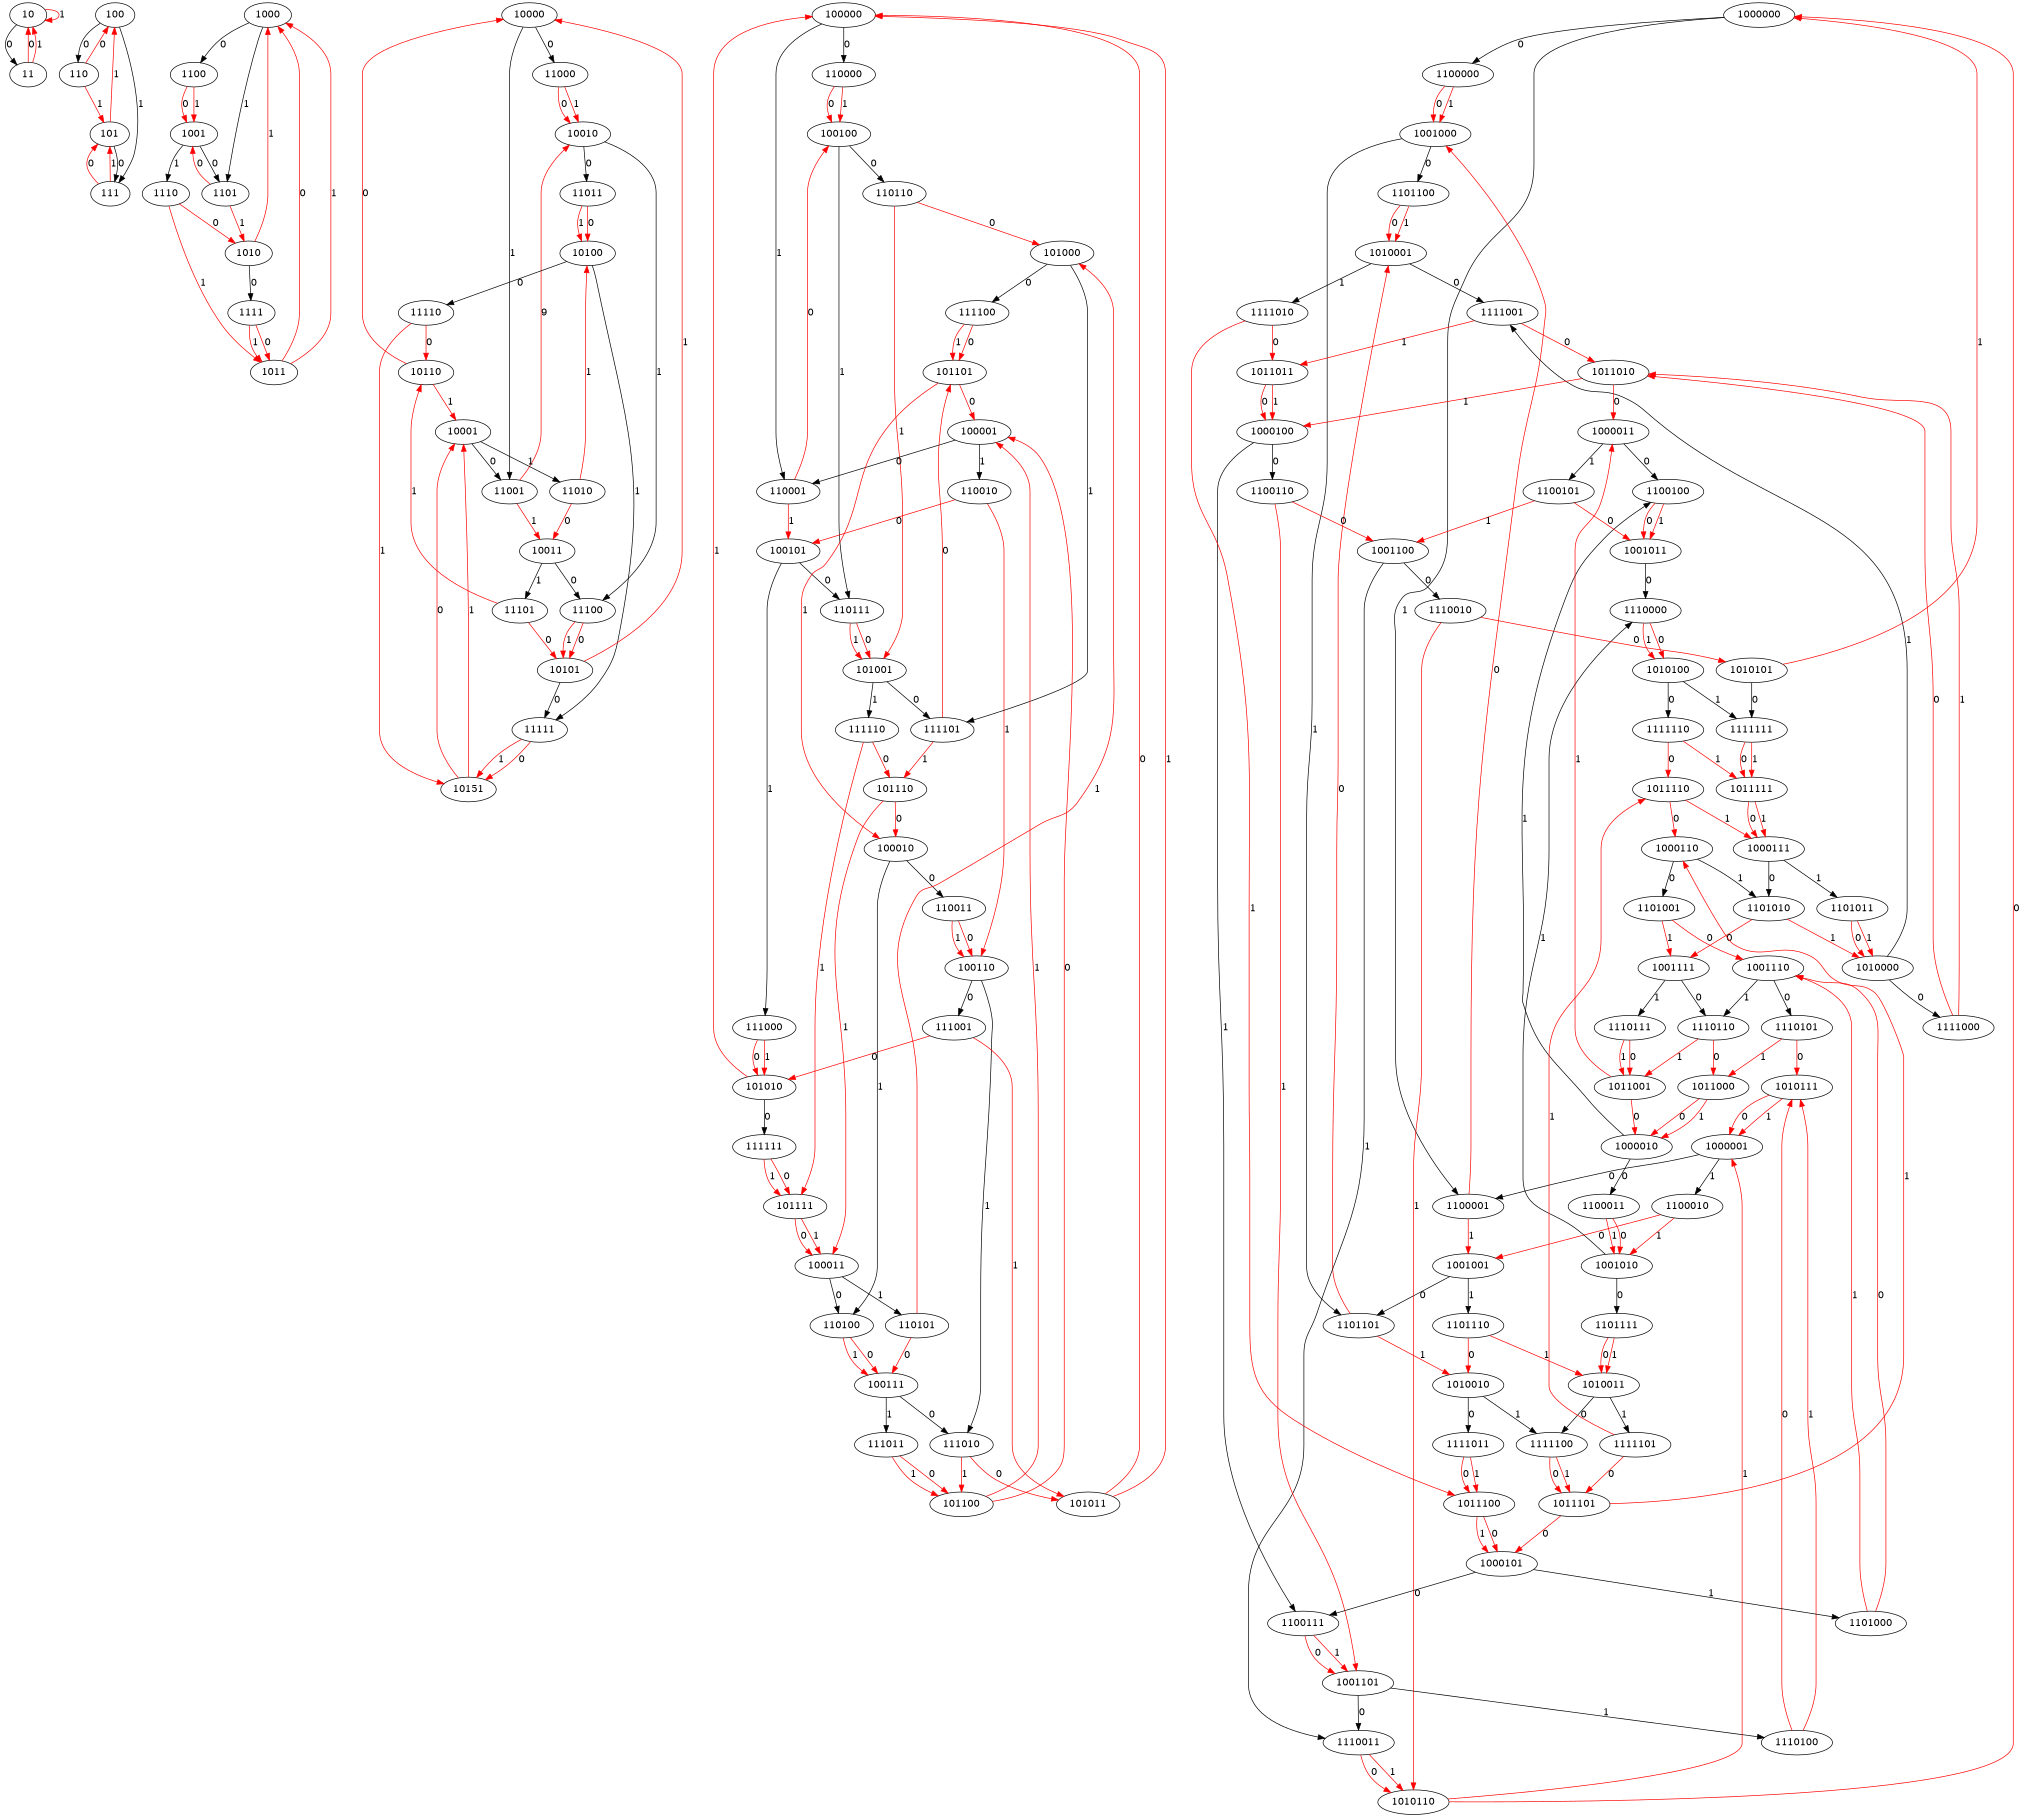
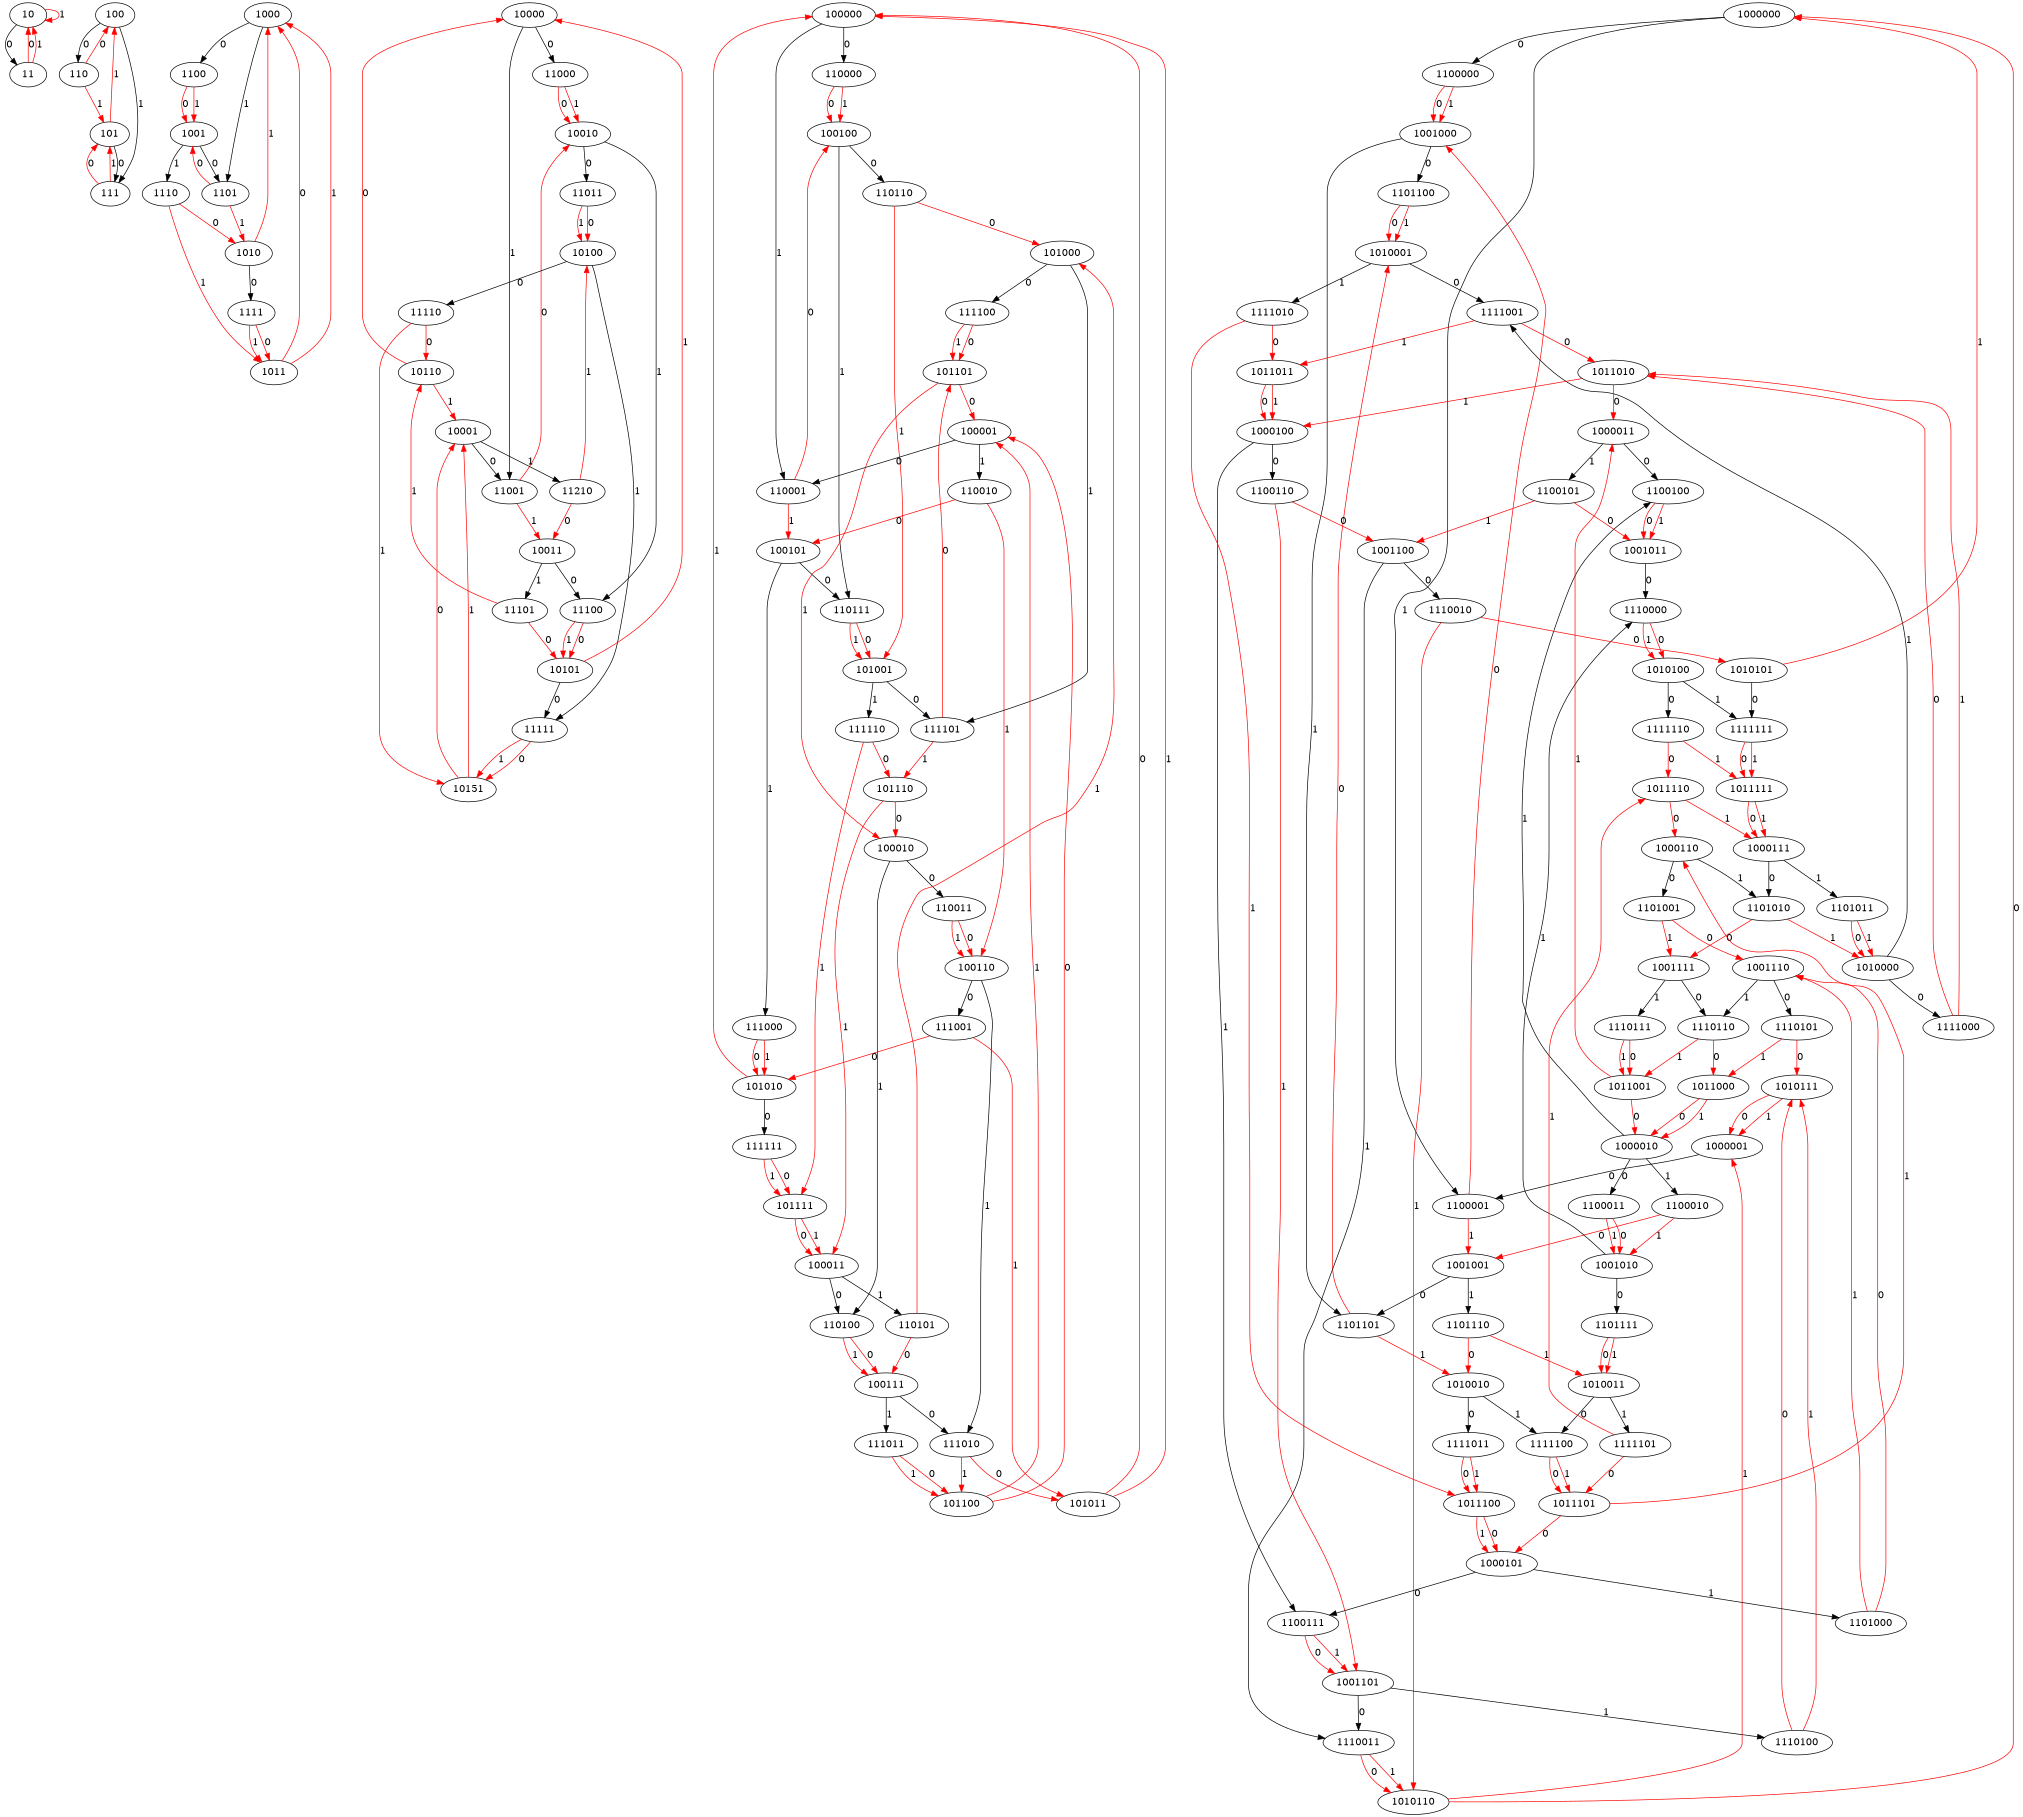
  digraph {
    edge [color=red]
    10
    11
    100
    110
    111
    101
    1000
    1100
    1101
    1001
    1010
    1110
    1111
    1011
    10000
    11000
    11001
    10010
    10011
    11011
    11100
    11101
    10001
-   11010
+   11010 [label=11210]
    10100
    11110
    11111
    10101
    10110
    n30 [label=10151]
    100000
    110000
    110001
    100100
    100101
    110110
    110111
    111000
    100001
    110010
    100110
    111001
    111010
    100010
    110011
    110100
    100111
    111011
    100011
    110101
    101000
    111100
    111101
    101001
    111110
    101010
    111111
    101011
    101100
    101101
    101110
    101111
    1000000
    1100000
    1100001
    1001000
    1001001
    1101100
    1101101
    1101110
    1000001
    1100010
    1001010
    1101111
    1110000
    1000010
    1100011
    1100100
    1001011
    1000011
    1100101
    1001100
    1110010
    1110011
    1000100
    1100110
    1100111
    1001101
    1110100
    1000101
    1101000
    1001110
    1110101
    1110110
    1000110
    1101001
    1101010
    1001111
    1010000
    1110111
    1111000
    1111001
    1000111
    1101011
    1010001
    1010010
    1111010
    1111011
    1111100
    1010011
    1111101
    1010100
    1111110
    1111111
    1010101
    1010110
    1010111
    1011000
    1011001
    1011010
    1011011
    1011100
    1011101
    1011110
    1011111
    10 -> 10 [label=1]
    10 -> 11 [label=0 color=""]
    11 -> 10 [label=0]
    11 -> 10 [label=1]
    100 -> 110 [label=0 color=""]
    100 -> 111 [label=1 color=""]
    110 -> 100 [label=0]
    110 -> 101 [label=1]
    111 -> 101 [label=0]
    111 -> 101 [label=1]
    101 -> 100 [label=1]
    101 -> 111 [label=0 color=""]
    1000 -> 1100 [label=0 color=""]
    1000 -> 1101 [label=1 color=""]
    1100 -> 1001 [label=0]
    1100 -> 1001 [label=1]
    1101 -> 1001 [label=0]
    1101 -> 1010 [label=1]
    1001 -> 1101 [label=0 color=""]
    1001 -> 1110 [label=1 color=""]
    1010 -> 1000 [label=1]
    1010 -> 1111 [label=0 color=""]
    1110 -> 1010 [label=0]
    1110 -> 1011 [label=1]
    1111 -> 1011 [label=0]
    1111 -> 1011 [label=1]
    1011 -> 1000 [label=0]
    1011 -> 1000 [label=1]
    10000 -> 11000 [label=0 color=""]
    10000 -> 11001 [label=1 color=""]
    11000 -> 10010 [label=0]
    11000 -> 10010 [label=1]
-   11001 -> 10010 [label=9]
+   11001 -> 10010 [label=0]
    11001 -> 10011 [label=1]
    10010 -> 11011 [label=0 color=""]
    10010 -> 11100 [label=1 color=""]
    10011 -> 11100 [label=0 color=""]
    10011 -> 11101 [label=1 color=""]
    11011 -> 10100 [label=0]
    11011 -> 10100 [label=1]
    11100 -> 10101 [label=0]
    11100 -> 10101 [label=1]
    11101 -> 10101 [label=0]
    11101 -> 10110 [label=1]
    10001 -> 11001 [label=0 color=""]
    10001 -> 11010 [label=1 color=""]
    11010 -> 10011 [label=0]
    11010 -> 10100 [label=1]
    10100 -> 11110 [label=0 color=""]
    10100 -> 11111 [label=1 color=""]
    11110 -> 10110 [label=0]
    11110 -> n30 [label=1]
    11111 -> n30 [label=0]
    11111 -> n30 [label=1]
    10101 -> 10000 [label=1]
    10101 -> 11111 [label=0 color=""]
    10110 -> 10000 [label=0]
    10110 -> 10001 [label=1]
    n30 -> 10001 [label=0]
    n30 -> 10001 [label=1]
    100000 -> 110000 [label=0 color=""]
    100000 -> 110001 [label=1 color=""]
    110000 -> 100100 [label=0]
    110000 -> 100100 [label=1]
    110001 -> 100100 [label=0]
    110001 -> 100101 [label=1]
    100100 -> 110110 [label=0 color=""]
    100100 -> 110111 [label=1 color=""]
    100101 -> 110111 [label=0 color=""]
    100101 -> 111000 [label=1 color=""]
    110110 -> 101000 [label=0]
    110110 -> 101001 [label=1]
    110111 -> 101001 [label=0]
    110111 -> 101001 [label=1]
    111000 -> 101010 [label=0]
    111000 -> 101010 [label=1]
    100001 -> 110001 [label=0 color=""]
    100001 -> 110010 [label=1 color=""]
    110010 -> 100101 [label=0]
    110010 -> 100110 [label=1]
    100110 -> 111001 [label=0 color=""]
    100110 -> 111010 [label=1 color=""]
    111001 -> 101010 [label=0]
    111001 -> 101011 [label=1]
    111010 -> 101011 [label=0]
    111010 -> 101100 [label=1]
    100010 -> 110011 [label=0 color=""]
    100010 -> 110100 [label=1 color=""]
    110011 -> 100110 [label=0]
    110011 -> 100110 [label=1]
    110100 -> 100111 [label=0]
    110100 -> 100111 [label=1]
    100111 -> 111010 [label=0 color=""]
    100111 -> 111011 [label=1 color=""]
    111011 -> 101100 [label=0]
    111011 -> 101100 [label=1]
    100011 -> 110100 [label=0 color=""]
    100011 -> 110101 [label=1 color=""]
    110101 -> 100111 [label=0]
    110101 -> 101000 [label=1]
    101000 -> 111100 [label=0 color=""]
    101000 -> 111101 [label=1 color=""]
    111100 -> 101101 [label=0]
    111100 -> 101101 [label=1]
    111101 -> 101101 [label=0]
    111101 -> 101110 [label=1]
    101001 -> 111101 [label=0 color=""]
    101001 -> 111110 [label=1 color=""]
    111110 -> 101110 [label=0]
    111110 -> 101111 [label=1]
    101010 -> 100000 [label=1]
    101010 -> 111111 [label=0 color=""]
    111111 -> 101111 [label=0]
    111111 -> 101111 [label=1]
    101011 -> 100000 [label=0]
    101011 -> 100000 [label=1]
    101100 -> 100001 [label=0]
    101100 -> 100001 [label=1]
    101101 -> 100001 [label=0]
    101101 -> 100010 [label=1]
    101110 -> 100010 [label=0]
    101110 -> 100011 [label=1]
    101111 -> 100011 [label=0]
    101111 -> 100011 [label=1]
    1000000 -> 1100000 [label=0 color=""]
    1000000 -> 1100001 [label=1 color=""]
    1100000 -> 1001000 [label=0]
    1100000 -> 1001000 [label=1]
    1100001 -> 1001000 [label=0]
    1100001 -> 1001001 [label=1]
    1001000 -> 1101100 [label=0 color=""]
    1001000 -> 1101101 [label=1 color=""]
    1001001 -> 1101101 [label=0 color=""]
    1001001 -> 1101110 [label=1 color=""]
    1101100 -> 1010001 [label=0]
    1101100 -> 1010001 [label=1]
    1101101 -> 1010001 [label=0]
    1101101 -> 1010010 [label=1]
    1101110 -> 1010010 [label=0]
    1101110 -> 1010011 [label=1]
    1000001 -> 1100001 [label=0 color=""]
-   1000001 -> 1100010 [label=1 color=""]
+   1000010 -> 1100010 [label=1 color=""]
    1100010 -> 1001001 [label=0]
    1100010 -> 1001010 [label=1]
    1001010 -> 1101111 [label=0 color=""]
    1001010 -> 1110000 [label=1 color=""]
    1101111 -> 1010011 [label=0]
    1101111 -> 1010011 [label=1]
    1110000 -> 1010100 [label=0]
    1110000 -> 1010100 [label=1]
    1000010 -> 1100011 [label=0 color=""]
    1000010 -> 1100100 [label=1 color=""]
    1100011 -> 1001010 [label=0]
    1100011 -> 1001010 [label=1]
    1100100 -> 1001011 [label=0]
    1100100 -> 1001011 [label=1]
    1001011 -> 1110000 [label=0 color=""]
    1000011 -> 1100100 [label=0 color=""]
    1000011 -> 1100101 [label=1 color=""]
    1100101 -> 1001011 [label=0]
    1100101 -> 1001100 [label=1]
    1001100 -> 1110010 [label=0 color=""]
    1001100 -> 1110011 [label=1 color=""]
    1110010 -> 1010101 [label=0]
    1110010 -> 1010110 [label=1]
    1110011 -> 1010110 [label=0]
    1110011 -> 1010110 [label=1]
    1000100 -> 1100110 [label=0 color=""]
    1000100 -> 1100111 [label=1 color=""]
    1100110 -> 1001100 [label=0]
    1100110 -> 1001101 [label=1]
    1100111 -> 1001101 [label=0]
    1100111 -> 1001101 [label=1]
    1001101 -> 1110011 [label=0 color=""]
    1001101 -> 1110100 [label=1 color=""]
    1110100 -> 1010111 [label=0]
    1110100 -> 1010111 [label=1]
    1000101 -> 1100111 [label=0 color=""]
    1000101 -> 1101000 [label=1 color=""]
    1101000 -> 1001110 [label=0]
    1101000 -> 1001110 [label=1]
    1001110 -> 1110101 [label=0 color=""]
    1001110 -> 1110110 [label=1 color=""]
    1110101 -> 1010111 [label=0]
    1110101 -> 1011000 [label=1]
    1110110 -> 1011000 [label=0]
    1110110 -> 1011001 [label=1]
    1000110 -> 1101001 [label=0 color=""]
    1000110 -> 1101010 [label=1 color=""]
    1101001 -> 1001110 [label=0]
    1101001 -> 1001111 [label=1]
    1101010 -> 1001111 [label=0]
    1101010 -> 1010000 [label=1]
    1001111 -> 1110110 [label=0 color=""]
    1001111 -> 1110111 [label=1 color=""]
    1010000 -> 1111000 [label=0 color=""]
    1010000 -> 1111001 [label=1 color=""]
    1110111 -> 1011001 [label=0]
    1110111 -> 1011001 [label=1]
    1111000 -> 1011010 [label=0]
    1111000 -> 1011010 [label=1]
    1111001 -> 1011010 [label=0]
    1111001 -> 1011011 [label=1]
    1000111 -> 1101010 [label=0 color=""]
    1000111 -> 1101011 [label=1 color=""]
    1101011 -> 1010000 [label=0]
    1101011 -> 1010000 [label=1]
    1010001 -> 1111001 [label=0 color=""]
    1010001 -> 1111010 [label=1 color=""]
    1010010 -> 1111011 [label=0 color=""]
    1010010 -> 1111100 [label=1 color=""]
    1111010 -> 1011011 [label=0]
    1111010 -> 1011100 [label=1]
    1111011 -> 1011100 [label=0]
    1111011 -> 1011100 [label=1]
    1111100 -> 1011101 [label=0]
    1111100 -> 1011101 [label=1]
    1010011 -> 1111100 [label=0 color=""]
    1010011 -> 1111101 [label=1 color=""]
    1111101 -> 1011101 [label=0]
    1111101 -> 1011110 [label=1]
    1010100 -> 1111110 [label=0 color=""]
    1010100 -> 1111111 [label=1 color=""]
    1111110 -> 1011110 [label=0]
    1111110 -> 1011111 [label=1]
    1111111 -> 1011111 [label=0]
    1111111 -> 1011111 [label=1]
    1010101 -> 1000000 [label=1]
    1010101 -> 1111111 [label=0 color=""]
    1010110 -> 1000000 [label=0]
    1010110 -> 1000001 [label=1]
    1010111 -> 1000001 [label=0]
    1010111 -> 1000001 [label=1]
    1011000 -> 1000010 [label=0]
    1011000 -> 1000010 [label=1]
    1011001 -> 1000010 [label=0]
    1011001 -> 1000011 [label=1]
    1011010 -> 1000011 [label=0]
    1011010 -> 1000100 [label=1]
    1011011 -> 1000100 [label=0]
    1011011 -> 1000100 [label=1]
    1011100 -> 1000101 [label=0]
    1011100 -> 1000101 [label=1]
    1011101 -> 1000101 [label=0]
    1011101 -> 1000110 [label=1]
    1011110 -> 1000110 [label=0]
    1011110 -> 1000111 [label=1]
    1011111 -> 1000111 [label=0]
    1011111 -> 1000111 [label=1]
  }
